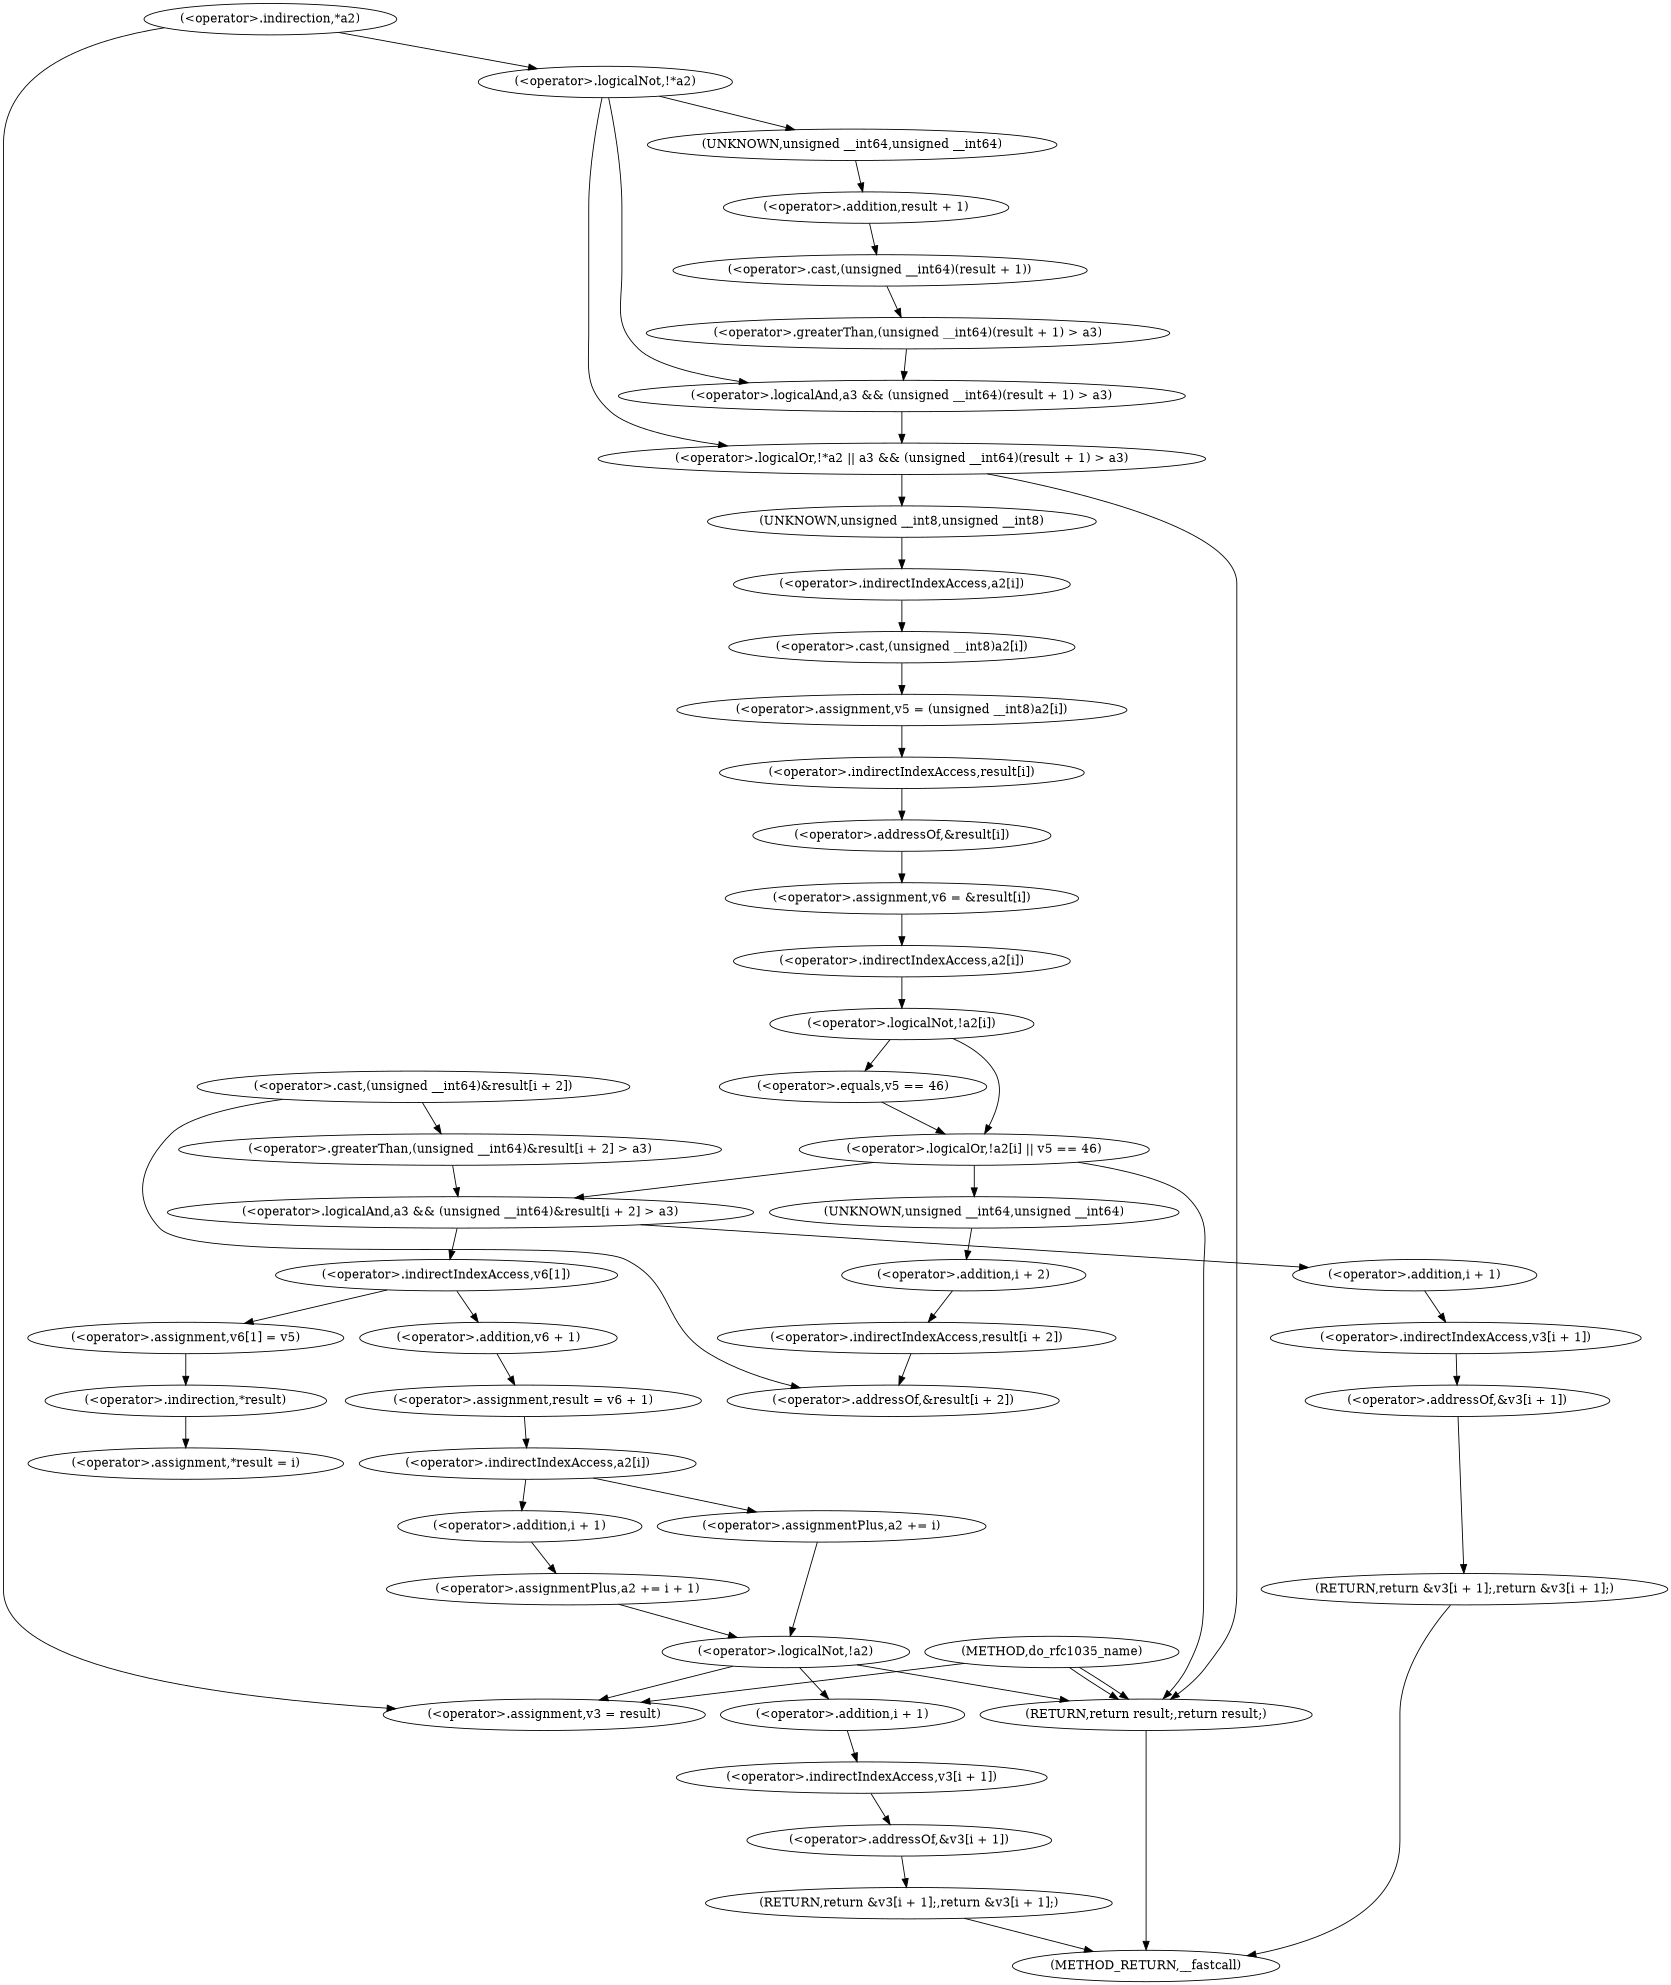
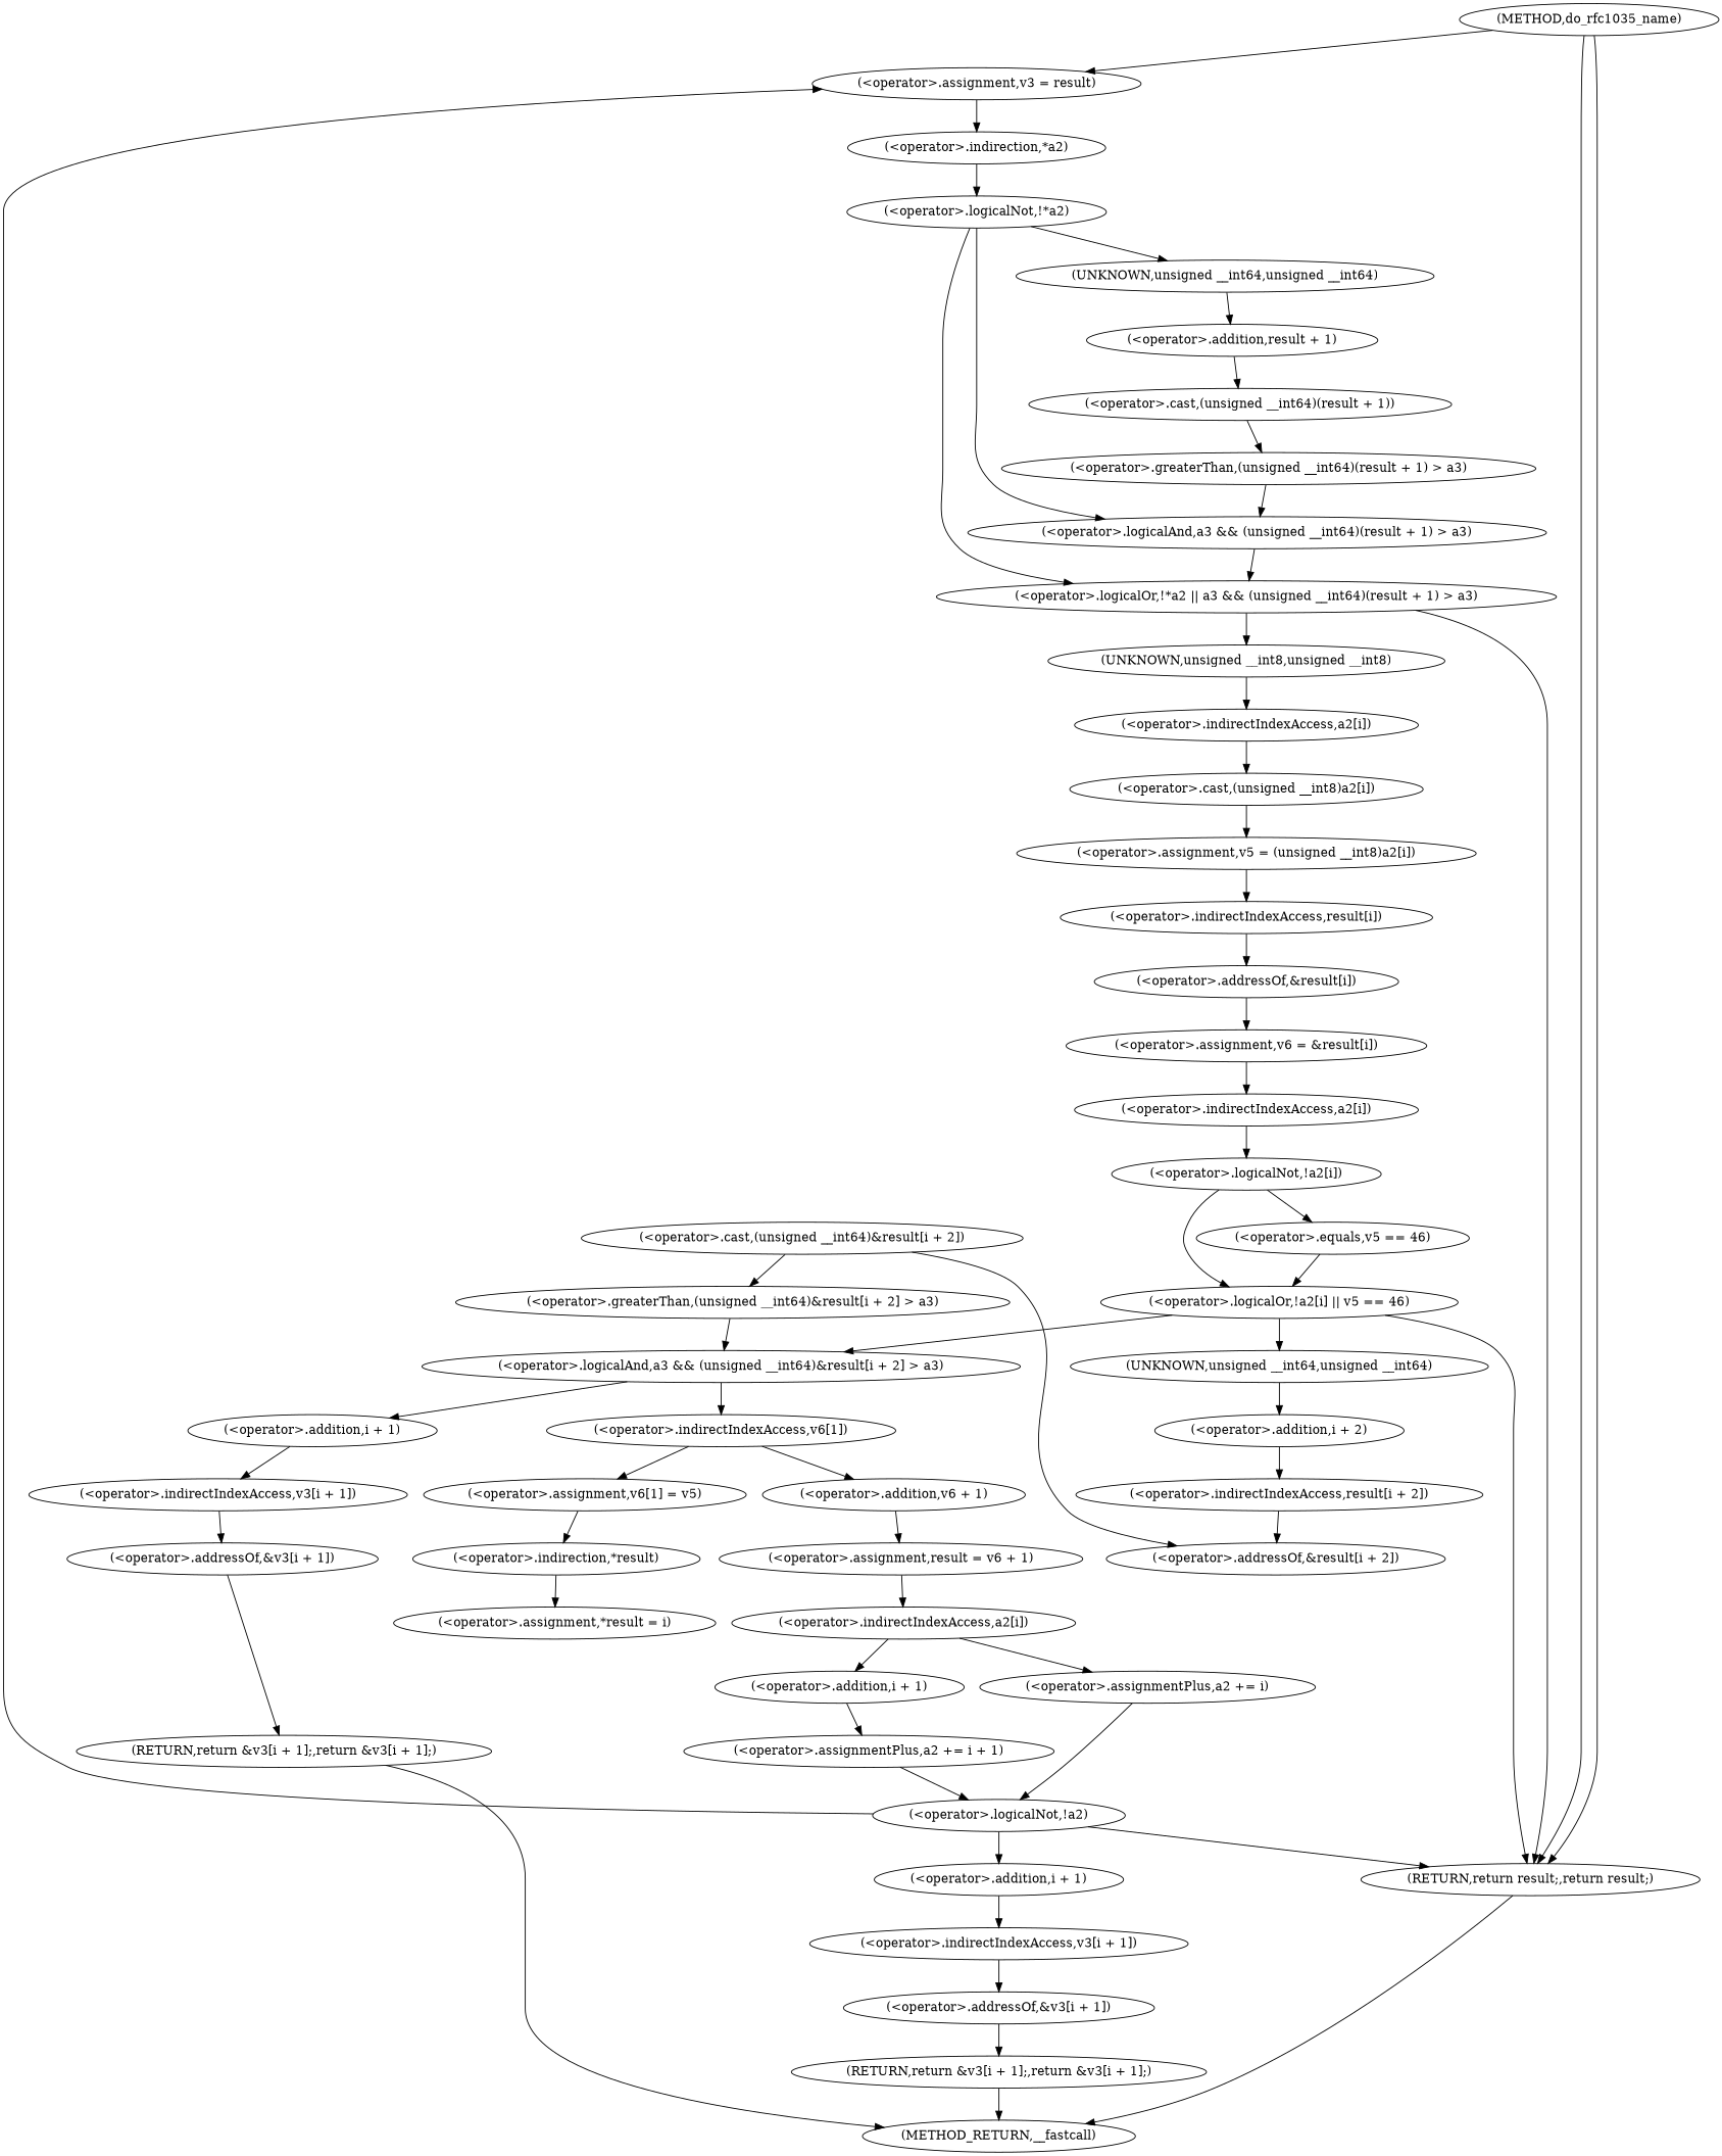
  digraph {
    n1 [label="(<operator>.assignment,v3 = result)"]
    n2 [label="(<operator>.indirection,*a2)"]
    n3 [label="(<operator>.logicalNot,!*a2)"]
    n4 [label="(<operator>.logicalOr,!*a2 || a3 && (unsigned __int64)(result + 1) > a3)"]
    n5 [label="(UNKNOWN,unsigned __int8,unsigned __int8)"]
    n6 [label="(RETURN,return result;,return result;)"]
    n7 [label="(<operator>.indirectIndexAccess,a2[i])"]
    n8 [label="(METHOD_RETURN,__fastcall)"]
    n9 [label="(<operator>.logicalAnd,a3 && (unsigned __int64)(result + 1) > a3)"]
    n10 [label="(UNKNOWN,unsigned __int64,unsigned __int64)"]
    n11 [label="(<operator>.addition,result + 1)"]
    n12 [label="(<operator>.greaterThan,(unsigned __int64)(result + 1) > a3)"]
    n13 [label="(<operator>.cast,(unsigned __int64)(result + 1))"]
    n14 [label="(<operator>.assignment,v5 = (unsigned __int8)a2[i])"]
    n15 [label="(<operator>.indirectIndexAccess,result[i])"]
    n16 [label="(<operator>.addressOf,&result[i])"]
    n17 [label="(<operator>.cast,(unsigned __int8)a2[i])"]
    n18 [label="(<operator>.assignment,v6 = &result[i])"]
    n19 [label="(<operator>.indirectIndexAccess,a2[i])"]
    n20 [label="(<operator>.logicalNot,!a2[i])"]
    n21 [label="(<operator>.logicalOr,!a2[i] || v5 == 46)"]
    n22 [label="(<operator>.logicalAnd,a3 && (unsigned __int64)&result[i + 2] > a3)"]
    n23 [label="(UNKNOWN,unsigned __int64,unsigned __int64)"]
    n24 [label="(<operator>.addition,i + 1)"]
    n25 [label="(<operator>.indirectIndexAccess,v6[1])"]
    n26 [label="(<operator>.addition,i + 2)"]
    n27 [label="(<operator>.equals,v5 == 46)"]
    n28 [label="(<operator>.indirectIndexAccess,v3[i + 1])"]
    n29 [label="(<operator>.assignment,v6[1] = v5)"]
    n30 [label="(<operator>.addition,v6 + 1)"]
    n31 [label="(<operator>.greaterThan,(unsigned __int64)&result[i + 2] > a3)"]
    n32 [label="(<operator>.cast,(unsigned __int64)&result[i + 2])"]
    n33 [label="(<operator>.addressOf,&result[i + 2])"]
    n34 [label="(<operator>.indirectIndexAccess,result[i + 2])"]
    n35 [label="(RETURN,return &v3[i + 1];,return &v3[i + 1];)"]
    n36 [label="(<operator>.addressOf,&v3[i + 1])"]
    n37 [label="(<operator>.indirection,*result)"]
    n38 [label="(<operator>.assignment,*result = i)"]
    n39 [label="(<operator>.assignment,result = v6 + 1)"]
    n40 [label="(<operator>.indirectIndexAccess,a2[i])"]
    n41 [label="(<operator>.addition,i + 1)"]
    n42 [label="(<operator>.assignmentPlus,a2 += i)"]
    n43 [label="(<operator>.assignmentPlus,a2 += i + 1)"]
    n44 [label="(<operator>.logicalNot,!a2)"]
    n45 [label="(<operator>.addition,i + 1)"]
    n46 [label="(<operator>.indirectIndexAccess,v3[i + 1])"]
    n47 [label="(RETURN,return &v3[i + 1];,return &v3[i + 1];)"]
    n48 [label="(<operator>.addressOf,&v3[i + 1])"]
    n49 [label="(METHOD,do_rfc1035_name)"]
-   n2 -> n1
+   n1 -> n2
    n2 -> n3
    n3 -> n4
    n3 -> n9
    n3 -> n10
    n4 -> n5
    n4 -> n6
    n5 -> n7
    n6 -> n8
    n7 -> n17
    n9 -> n4
    n10 -> n11
    n11 -> n13
    n12 -> n9
    n13 -> n12
    n14 -> n15
    n15 -> n16
    n16 -> n18
    n17 -> n14
    n18 -> n19
    n19 -> n20
    n20 -> n21
    n20 -> n27
    n21 -> n6
    n21 -> n22
    n21 -> n23
    n22 -> n24
    n22 -> n25
    n23 -> n26
    n24 -> n28
    n25 -> n29
    n25 -> n30
    n26 -> n34
    n27 -> n21
    n28 -> n36
    n29 -> n37
    n30 -> n39
    n31 -> n22
    n32 -> n31
    n32 -> n33
    n34 -> n33
    n35 -> n8
    n36 -> n35
    n37 -> n38
    n39 -> n40
    n40 -> n41
    n40 -> n42
    n41 -> n43
    n42 -> n44
    n43 -> n44
    n44 -> n1
    n44 -> n6
    n44 -> n45
    n45 -> n46
    n46 -> n48
    n47 -> n8
    n48 -> n47
    n49 -> n1
    n49 -> n6
    n49 -> n6
  }
